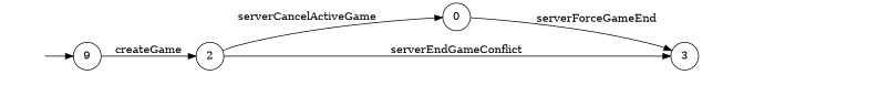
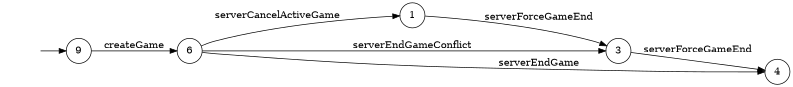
  digraph {
    rankdir=LR
    node [shape=circle]
    "" [shape=plaintext]
    n2 [label=9]
-   n3 [label=2]
-   n4 [label=0]
+   n3 [label=6]
+   n4 [label=1]
    n5 [label=3]
+   n6 [label=4]
    "" -> n2
    n2 -> n3 [label=createGame]
    n3 -> n4 [label=serverCancelActiveGame]
    n3 -> n5 [label=serverEndGameConflict]
+   n3 -> n6 [label=serverEndGame]
    n4 -> n5 [label=serverForceGameEnd]
+   n5 -> n6 [label=serverForceGameEnd]
  }
